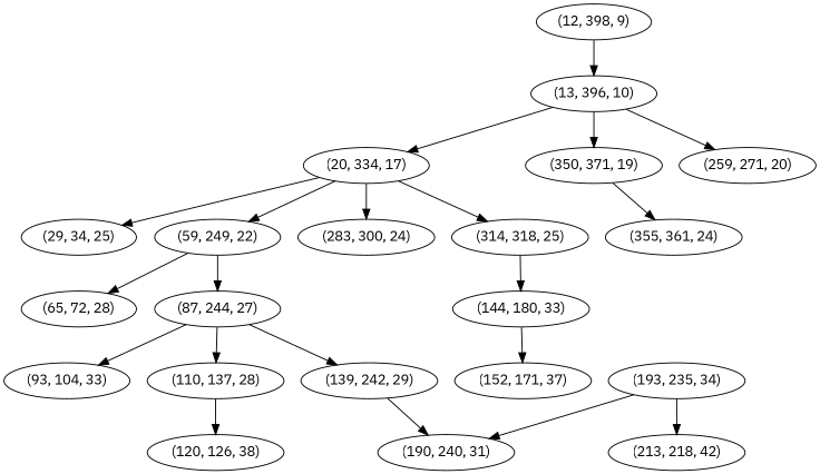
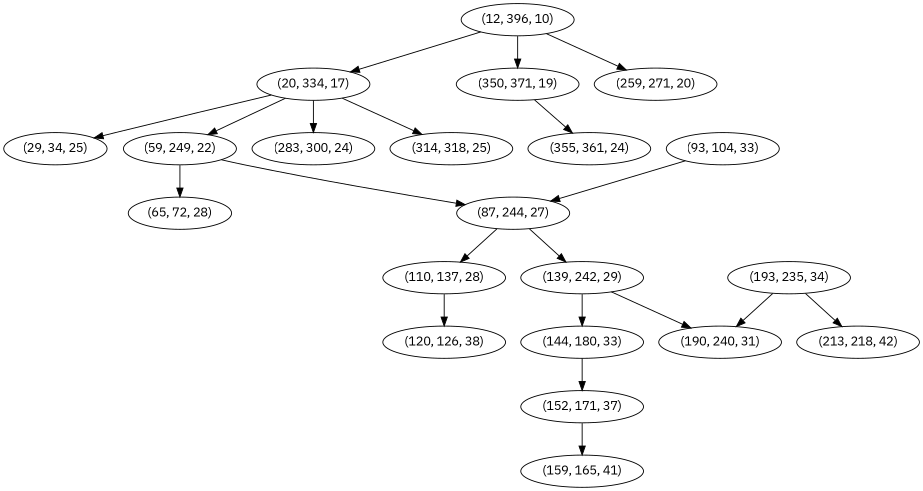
  digraph {
    fontname="IBM Plex Sans"
    node [fontname="IBM Plex Sans"]
    edge [fontname="IBM Plex Sans"]
-   "(12, 398, 9)"
-   "(13, 396, 10)"
+   "(13, 396, 10)" [label="(12, 396, 10)"]
    "(20, 334, 17)"
    "(350, 371, 19)"
    "(259, 271, 20)"
    "(29, 34, 25)"
    "(59, 249, 22)"
    "(283, 300, 24)"
    "(314, 318, 25)"
    "(355, 361, 24)"
    "(65, 72, 28)"
    "(87, 244, 27)"
    "(93, 104, 33)"
    "(110, 137, 28)"
    "(139, 242, 29)"
    "(120, 126, 38)"
    "(144, 180, 33)"
    "(190, 240, 31)"
    "(152, 171, 37)"
+   "(159, 165, 41)"
    "(193, 235, 34)"
    "(213, 218, 42)"
-   "(12, 398, 9)" -> "(13, 396, 10)"
    "(13, 396, 10)" -> "(20, 334, 17)"
    "(13, 396, 10)" -> "(350, 371, 19)"
    "(13, 396, 10)" -> "(259, 271, 20)"
    "(20, 334, 17)" -> "(29, 34, 25)"
    "(20, 334, 17)" -> "(59, 249, 22)"
    "(20, 334, 17)" -> "(283, 300, 24)"
    "(20, 334, 17)" -> "(314, 318, 25)"
    "(350, 371, 19)" -> "(355, 361, 24)"
    "(59, 249, 22)" -> "(65, 72, 28)"
    "(59, 249, 22)" -> "(87, 244, 27)"
-   "(87, 244, 27)" -> "(93, 104, 33)"
+   "(93, 104, 33)" -> "(87, 244, 27)"
    "(87, 244, 27)" -> "(110, 137, 28)"
    "(87, 244, 27)" -> "(139, 242, 29)"
    "(110, 137, 28)" -> "(120, 126, 38)"
-   "(314, 318, 25)" -> "(144, 180, 33)"
+   "(139, 242, 29)" -> "(144, 180, 33)"
    "(139, 242, 29)" -> "(190, 240, 31)"
    "(144, 180, 33)" -> "(152, 171, 37)"
+   "(152, 171, 37)" -> "(159, 165, 41)"
    "(193, 235, 34)" -> "(190, 240, 31)"
    "(193, 235, 34)" -> "(213, 218, 42)"
  }
